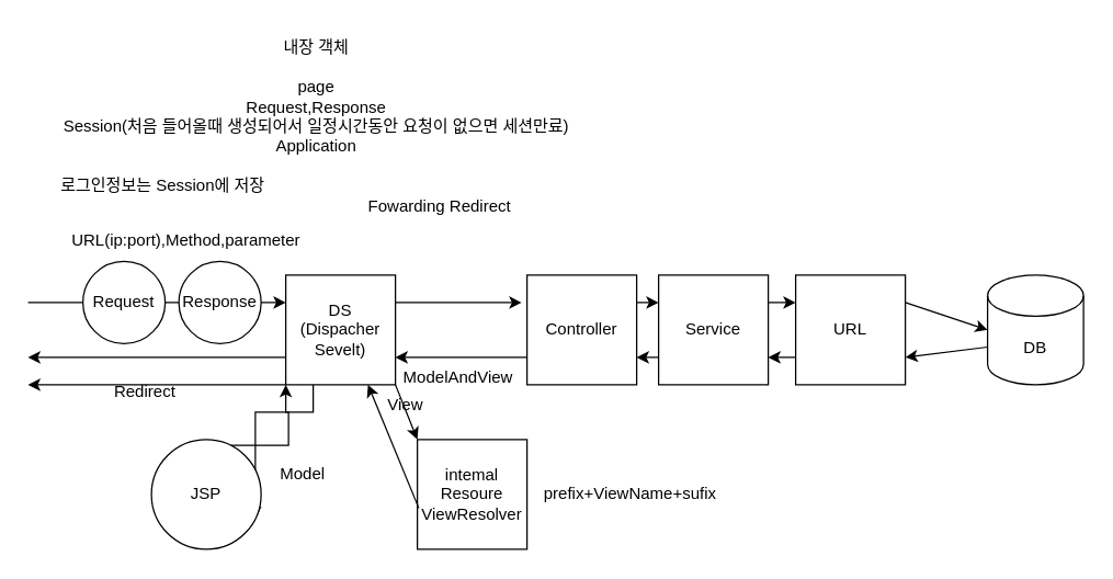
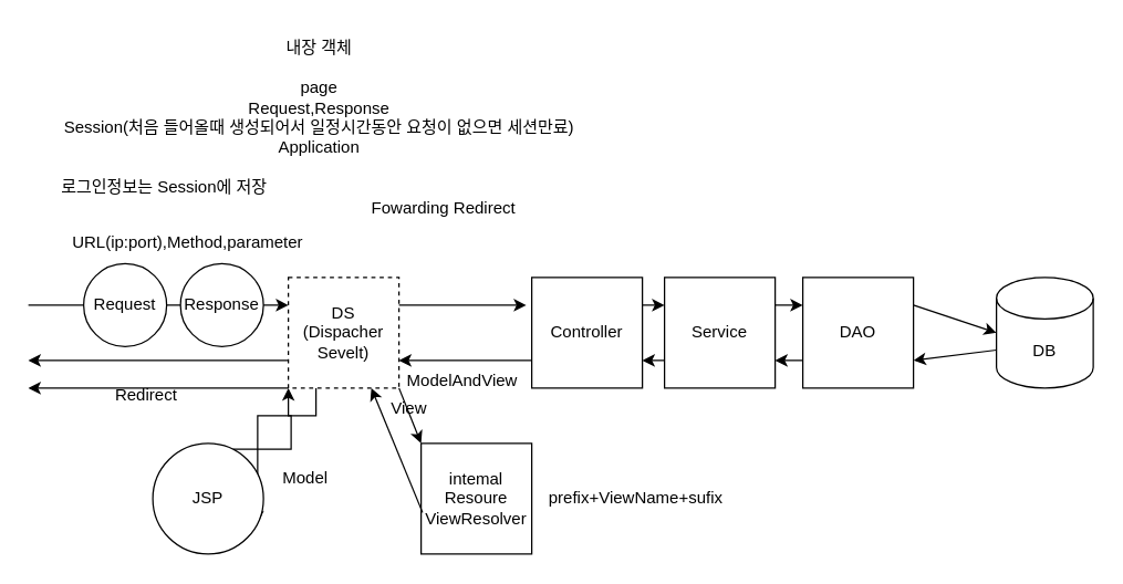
  <mxCell id="0" />
  <mxCell id="1" parent="0" />
  <mxCell id="2" value="DB" style="shape=cylinder3;whiteSpace=wrap;html=1;boundedLbl=1;backgroundOutline=1;size=15;" parent="1" vertex="1"><mxGeometry x="720" y="200" width="70" height="80" as="geometry" /></mxCell>
- <mxCell id="3" value="URL" style="whiteSpace=wrap;html=1;aspect=fixed;" parent="1" vertex="1"><mxGeometry x="580" y="200" width="80" height="80" as="geometry" /></mxCell>
+ <mxCell id="3" value="DAO" style="whiteSpace=wrap;html=1;aspect=fixed;" parent="1" vertex="1"><mxGeometry x="580" y="200" width="80" height="80" as="geometry" /></mxCell>
  <mxCell id="4" value="Service" style="whiteSpace=wrap;html=1;aspect=fixed;" parent="1" vertex="1"><mxGeometry x="480" y="200" width="80" height="80" as="geometry" /></mxCell>
  <mxCell id="5" value="Controller" style="whiteSpace=wrap;html=1;aspect=fixed;" parent="1" vertex="1"><mxGeometry x="384" y="200" width="80" height="80" as="geometry" /></mxCell>
  <mxCell id="6" style="edgeStyle=orthogonalEdgeStyle;rounded=0;orthogonalLoop=1;jettySize=auto;html=1;exitX=0.25;exitY=1;exitDx=0;exitDy=0;entryX=1;entryY=0.75;entryDx=0;entryDy=0;" parent="1" source="8" target="9" edge="1"><mxGeometry relative="1" as="geometry" /></mxCell>
  <mxCell id="7" style="edgeStyle=orthogonalEdgeStyle;rounded=0;orthogonalLoop=1;jettySize=auto;html=1;exitX=0.75;exitY=0;exitDx=0;exitDy=0;entryX=0;entryY=1;entryDx=0;entryDy=0;" parent="1" source="9" target="8" edge="1"><mxGeometry relative="1" as="geometry"><mxPoint x="170" y="190" as="targetPoint" /></mxGeometry></mxCell>
- <mxCell id="8" value="DS&lt;br&gt;(Dispacher&lt;br&gt;Sevelt)" style="whiteSpace=wrap;html=1;aspect=fixed;" parent="1" vertex="1"><mxGeometry x="208" y="200" width="80" height="80" as="geometry" /></mxCell>
+ <mxCell id="8" value="DS&lt;br&gt;(Dispacher&lt;br&gt;Sevelt)" style="whiteSpace=wrap;html=1;aspect=fixed;dashed=1;" parent="1" vertex="1"><mxGeometry x="208" y="200" width="80" height="80" as="geometry" /></mxCell>
  <mxCell id="9" value="JSP" style="ellipse;whiteSpace=wrap;html=1;aspect=fixed;" parent="1" vertex="1"><mxGeometry x="110" y="320" width="80" height="80" as="geometry" /></mxCell>
  <mxCell id="10" value="intemal&lt;br&gt;Resoure&lt;br&gt;ViewResolver" style="whiteSpace=wrap;html=1;aspect=fixed;" parent="1" vertex="1"><mxGeometry x="304" y="320" width="80" height="80" as="geometry" /></mxCell>
  <mxCell id="11" value="" style="endArrow=classic;html=1;rounded=0;entryX=0;entryY=0.25;entryDx=0;entryDy=0;exitX=1;exitY=0.25;exitDx=0;exitDy=0;" parent="1" source="5" target="4" edge="1"><mxGeometry width="50" height="50" relative="1" as="geometry"><mxPoint x="470" y="220" as="sourcePoint" /><mxPoint x="534.711" y="240" as="targetPoint" /></mxGeometry></mxCell>
  <mxCell id="12" value="" style="endArrow=classic;html=1;rounded=0;entryX=0;entryY=0.25;entryDx=0;entryDy=0;exitX=1;exitY=0.25;exitDx=0;exitDy=0;" parent="1" source="4" target="3" edge="1"><mxGeometry width="50" height="50" relative="1" as="geometry"><mxPoint x="560" y="290" as="sourcePoint" /><mxPoint x="580" y="240" as="targetPoint" /></mxGeometry></mxCell>
  <mxCell id="13" value="" style="endArrow=classic;html=1;rounded=0;exitX=1;exitY=0.25;exitDx=0;exitDy=0;" parent="1" source="3" edge="1"><mxGeometry width="50" height="50" relative="1" as="geometry"><mxPoint x="700" y="290" as="sourcePoint" /><mxPoint x="720" y="240" as="targetPoint" /></mxGeometry></mxCell>
  <mxCell id="14" value="" style="endArrow=classic;html=1;rounded=0;exitX=1;exitY=0.25;exitDx=0;exitDy=0;" parent="1" source="8" edge="1"><mxGeometry width="50" height="50" relative="1" as="geometry"><mxPoint x="440" y="360" as="sourcePoint" /><mxPoint x="380" y="220" as="targetPoint" /></mxGeometry></mxCell>
  <mxCell id="15" value="" style="endArrow=classic;html=1;rounded=0;entryX=1;entryY=0.75;entryDx=0;entryDy=0;exitX=0;exitY=0;exitDx=0;exitDy=52.5;exitPerimeter=0;" parent="1" source="2" target="3" edge="1"><mxGeometry width="50" height="50" relative="1" as="geometry"><mxPoint x="440" y="360" as="sourcePoint" /><mxPoint x="490" y="310" as="targetPoint" /></mxGeometry></mxCell>
  <mxCell id="16" value="" style="endArrow=classic;html=1;rounded=0;entryX=1;entryY=0.75;entryDx=0;entryDy=0;" parent="1" target="4" edge="1"><mxGeometry width="50" height="50" relative="1" as="geometry"><mxPoint x="580" y="260" as="sourcePoint" /><mxPoint x="670" y="270" as="targetPoint" /><Array as="points" /></mxGeometry></mxCell>
  <mxCell id="17" value="" style="endArrow=classic;html=1;rounded=0;entryX=1;entryY=0.75;entryDx=0;entryDy=0;exitX=0;exitY=0.75;exitDx=0;exitDy=0;" parent="1" source="4" target="5" edge="1"><mxGeometry width="50" height="50" relative="1" as="geometry"><mxPoint x="740" y="272.5" as="sourcePoint" /><mxPoint x="680" y="280" as="targetPoint" /></mxGeometry></mxCell>
  <mxCell id="18" value="" style="endArrow=classic;html=1;rounded=0;entryX=1;entryY=0.75;entryDx=0;entryDy=0;exitX=0;exitY=0.75;exitDx=0;exitDy=0;" parent="1" source="5" target="8" edge="1"><mxGeometry width="50" height="50" relative="1" as="geometry"><mxPoint x="460" y="350" as="sourcePoint" /><mxPoint x="510" y="300" as="targetPoint" /></mxGeometry></mxCell>
  <mxCell id="19" value="ModelAndView" style="text;html=1;strokeColor=none;fillColor=none;align=center;verticalAlign=middle;whiteSpace=wrap;rounded=0;" parent="1" vertex="1"><mxGeometry x="304" y="260" width="60" height="30" as="geometry" /></mxCell>
  <mxCell id="20" value="" style="endArrow=classic;html=1;rounded=0;exitX=1;exitY=1;exitDx=0;exitDy=0;entryX=0;entryY=0;entryDx=0;entryDy=0;" parent="1" source="8" target="10" edge="1"><mxGeometry width="50" height="50" relative="1" as="geometry"><mxPoint x="450" y="250" as="sourcePoint" /><mxPoint x="500" y="200" as="targetPoint" /></mxGeometry></mxCell>
  <mxCell id="21" value="" style="endArrow=classic;html=1;rounded=0;entryX=0.75;entryY=1;entryDx=0;entryDy=0;exitX=0.013;exitY=0.625;exitDx=0;exitDy=0;exitPerimeter=0;" parent="1" source="10" target="8" edge="1"><mxGeometry width="50" height="50" relative="1" as="geometry"><mxPoint x="450" y="250" as="sourcePoint" /><mxPoint x="500" y="200" as="targetPoint" /></mxGeometry></mxCell>
  <mxCell id="22" value="prefix+ViewName+sufix&lt;br&gt;" style="text;html=1;align=center;verticalAlign=middle;resizable=0;points=[];autosize=1;strokeColor=none;fillColor=none;" parent="1" vertex="1"><mxGeometry x="384" y="345" width="150" height="30" as="geometry" /></mxCell>
  <mxCell id="23" value="Model" style="text;html=1;align=center;verticalAlign=middle;resizable=0;points=[];autosize=1;strokeColor=none;fillColor=none;" parent="1" vertex="1"><mxGeometry x="190" y="330" width="60" height="30" as="geometry" /></mxCell>
  <mxCell id="24" value="View&lt;br&gt;" style="text;html=1;align=center;verticalAlign=middle;resizable=0;points=[];autosize=1;strokeColor=none;fillColor=none;" parent="1" vertex="1"><mxGeometry x="270" y="280" width="50" height="30" as="geometry" /></mxCell>
  <mxCell id="25" value="" style="endArrow=classic;html=1;rounded=0;entryX=0;entryY=0.25;entryDx=0;entryDy=0;" parent="1" target="8" edge="1"><mxGeometry width="50" height="50" relative="1" as="geometry"><mxPoint x="20" y="220" as="sourcePoint" /><mxPoint x="260" y="180" as="targetPoint" /></mxGeometry></mxCell>
  <mxCell id="26" value="" style="endArrow=classic;html=1;rounded=0;exitX=0;exitY=0.75;exitDx=0;exitDy=0;" parent="1" source="8" edge="1"><mxGeometry width="50" height="50" relative="1" as="geometry"><mxPoint x="210" y="230" as="sourcePoint" /><mxPoint x="20" y="260" as="targetPoint" /></mxGeometry></mxCell>
  <mxCell id="27" value="URL(ip:port),Method,parameter" style="text;html=1;align=center;verticalAlign=middle;resizable=0;points=[];autosize=1;strokeColor=none;fillColor=none;" parent="1" vertex="1"><mxGeometry x="40" y="160" width="190" height="30" as="geometry" /></mxCell>
  <mxCell id="28" value="Request" style="ellipse;whiteSpace=wrap;html=1;aspect=fixed;" parent="1" vertex="1"><mxGeometry x="60" y="190" width="60" height="60" as="geometry" /></mxCell>
  <mxCell id="29" value="Response" style="ellipse;whiteSpace=wrap;html=1;aspect=fixed;" parent="1" vertex="1"><mxGeometry x="130" y="190" width="60" height="60" as="geometry" /></mxCell>
  <mxCell id="30" value="Fowarding Redirect&lt;br&gt;" style="text;html=1;align=center;verticalAlign=middle;resizable=0;points=[];autosize=1;strokeColor=none;fillColor=none;" parent="1" vertex="1"><mxGeometry x="255" y="135" width="130" height="30" as="geometry" /></mxCell>
  <mxCell id="31" value="" style="endArrow=classic;html=1;rounded=0;exitX=0;exitY=1;exitDx=0;exitDy=0;" parent="1" source="8" edge="1"><mxGeometry width="50" height="50" relative="1" as="geometry"><mxPoint x="290" y="230" as="sourcePoint" /><mxPoint x="20" y="280" as="targetPoint" /></mxGeometry></mxCell>
  <mxCell id="32" value="Redirect" style="text;html=1;align=center;verticalAlign=middle;resizable=0;points=[];autosize=1;strokeColor=none;fillColor=none;" parent="1" vertex="1"><mxGeometry x="70" y="270" width="70" height="30" as="geometry" /></mxCell>
  <mxCell id="33" value="내장 객체&lt;br style=&quot;border-color: var(--border-color);&quot;&gt;&lt;br style=&quot;border-color: var(--border-color);&quot;&gt;&lt;span style=&quot;&quot;&gt;page&lt;/span&gt;&lt;br style=&quot;border-color: var(--border-color);&quot;&gt;&lt;span style=&quot;&quot;&gt;Request,Response&lt;/span&gt;&lt;br style=&quot;border-color: var(--border-color);&quot;&gt;&lt;span style=&quot;&quot;&gt;Session(처음 들어올때 생성되어서 일정시간동안 요청이 없으면 세션만료)&lt;/span&gt;&lt;br style=&quot;border-color: var(--border-color);&quot;&gt;&lt;span style=&quot;&quot;&gt;Application&lt;/span&gt;" style="text;html=1;align=center;verticalAlign=middle;resizable=0;points=[];autosize=1;strokeColor=none;fillColor=none;" vertex="1" parent="1"><mxGeometry x="20" y="20" width="420" height="100" as="geometry" /></mxCell>
  <mxCell id="34" value="로그인정보는 Session에 저장&lt;br&gt;" style="text;html=1;align=center;verticalAlign=middle;resizable=0;points=[];autosize=1;strokeColor=none;fillColor=none;" vertex="1" parent="1"><mxGeometry x="28" y="120" width="180" height="30" as="geometry" /></mxCell>
